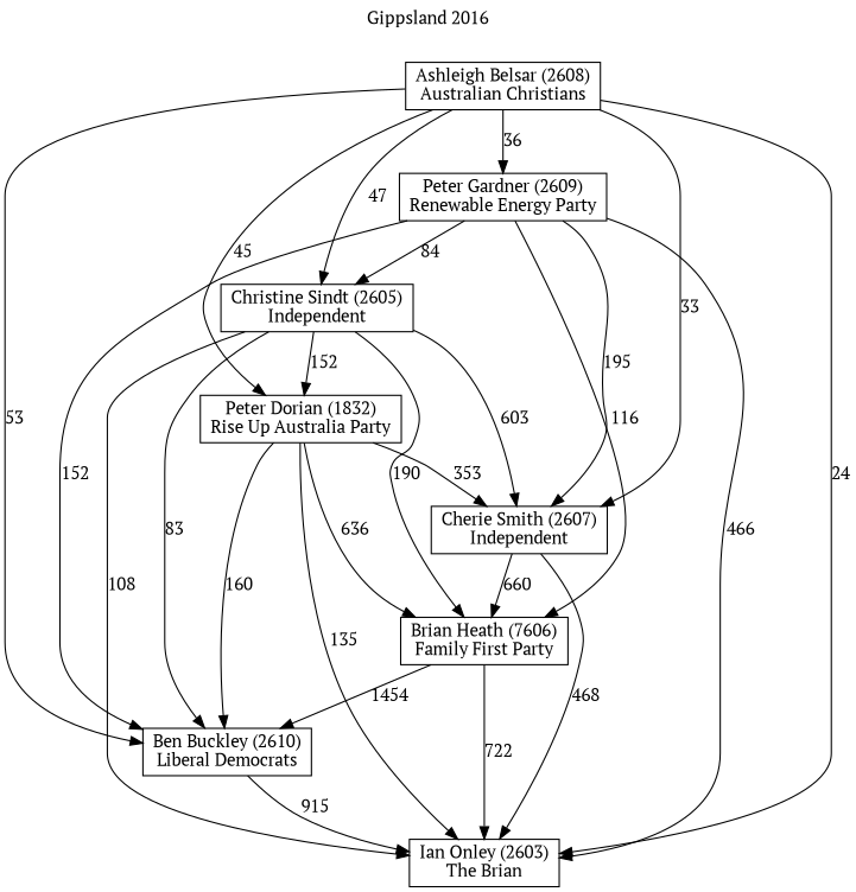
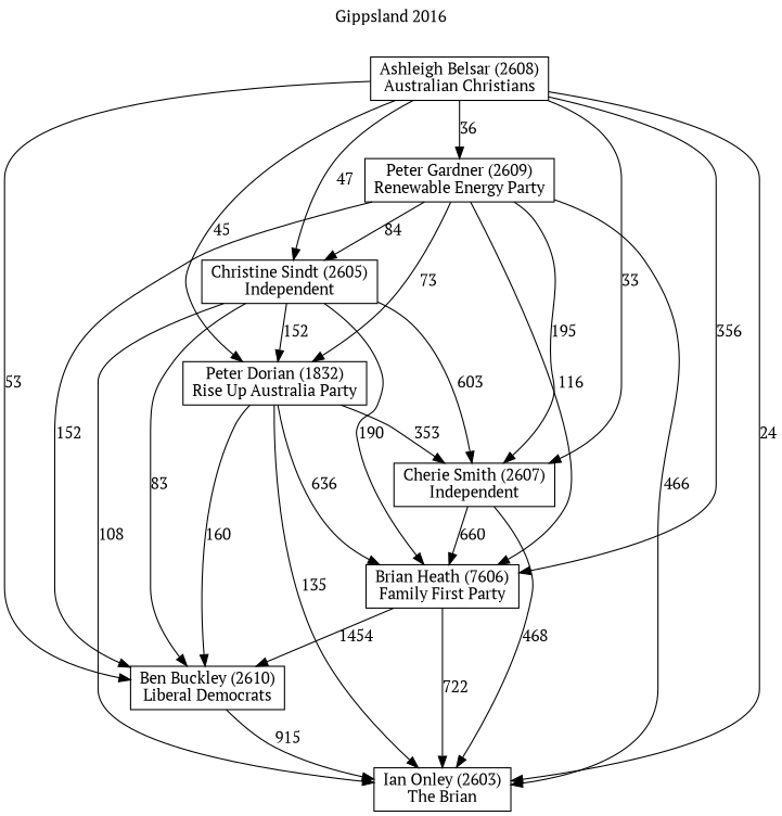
  digraph {
    fontname="PT Serif"
    label="Gippsland 2016"
    labelloc=t
    mclimit=10
    node [fontname="PT Serif" shape=box]
    edge [fontname="PT Serif"]
    n1 [label="Brian Heath (7606)\nFamily First Party"]
    n2 [label="Ian Onley (2603)\nThe Brian"]
    n3 [label="Ben Buckley (2610)\nLiberal Democrats"]
    n4 [label="Cherie Smith (2607)\nIndependent"]
    n5 [label="Christine Sindt (2605)\nIndependent"]
    n6 [label="Peter Dorian (1832)\nRise Up Australia Party"]
    n7 [label="Peter Gardner (2609)\nRenewable Energy Party"]
    n8 [label="Ashleigh Belsar (2608)\nAustralian Christians"]
    n1 -> n2 [label=722]
    n1 -> n3 [label=1454]
    n3 -> n2 [label=915]
    n4 -> n1 [label=660]
    n4 -> n2 [label=468]
    n5 -> n1 [label=190]
    n5 -> n2 [label=108]
    n5 -> n3 [label=83]
    n5 -> n4 [label=603]
    n5 -> n6 [label=152]
    n6 -> n1 [label=636]
    n6 -> n2 [label=135]
    n6 -> n3 [label=160]
    n6 -> n4 [label=353]
    n7 -> n1 [label=116]
    n7 -> n2 [label=466]
    n7 -> n3 [label=152]
    n7 -> n4 [label=195]
    n7 -> n5 [label=84]
+   n7 -> n6 [label=73]
+   n8 -> n1 [label=356]
    n8 -> n2 [label=24]
    n8 -> n3 [label=53]
    n8 -> n4 [label=33]
    n8 -> n5 [label=47]
    n8 -> n6 [label=45]
    n8 -> n7 [label=36]
  }
